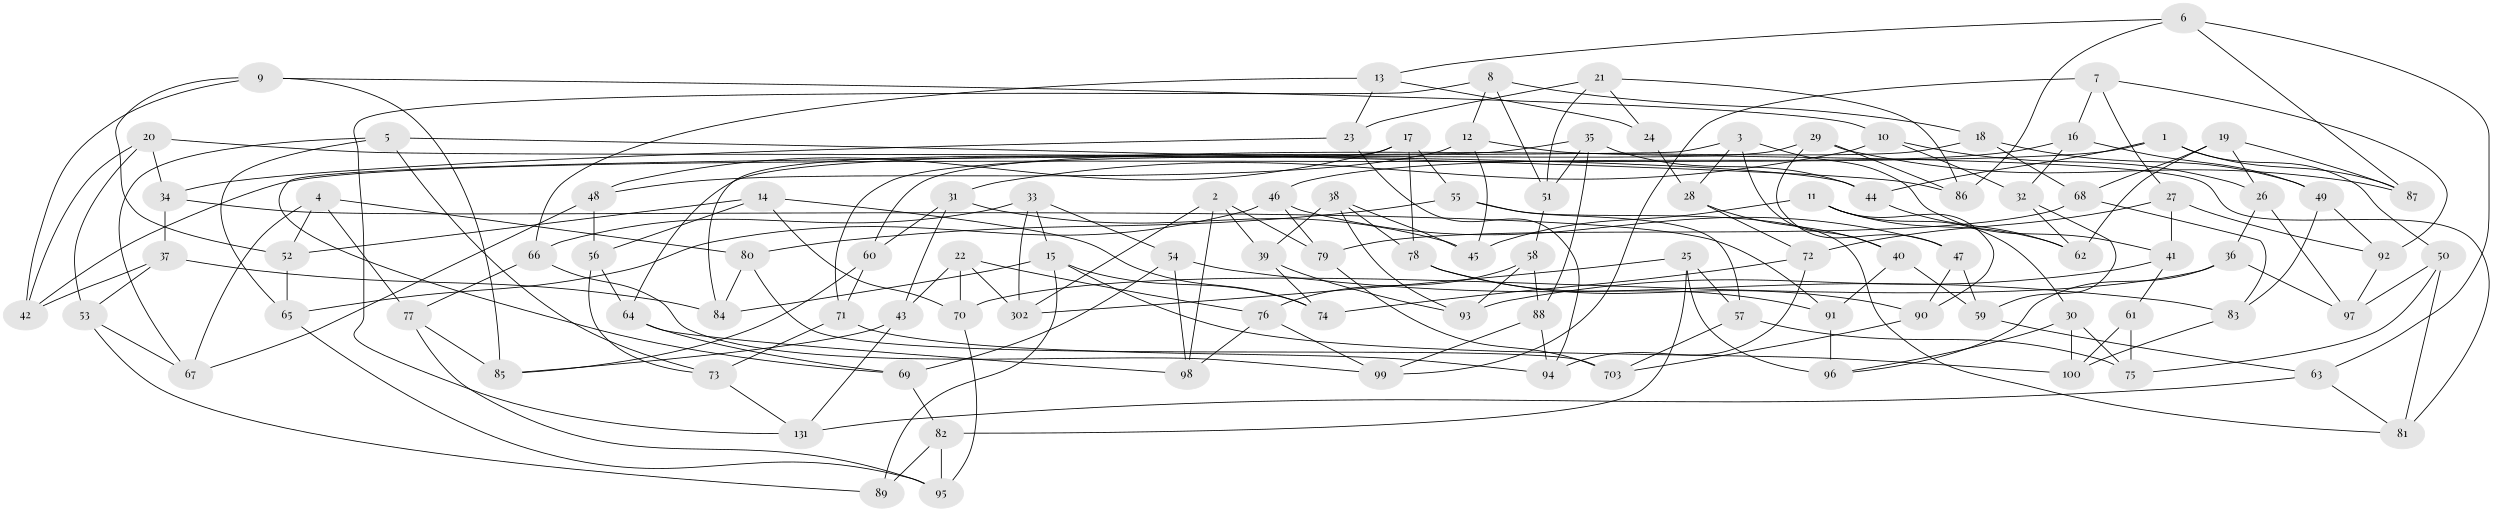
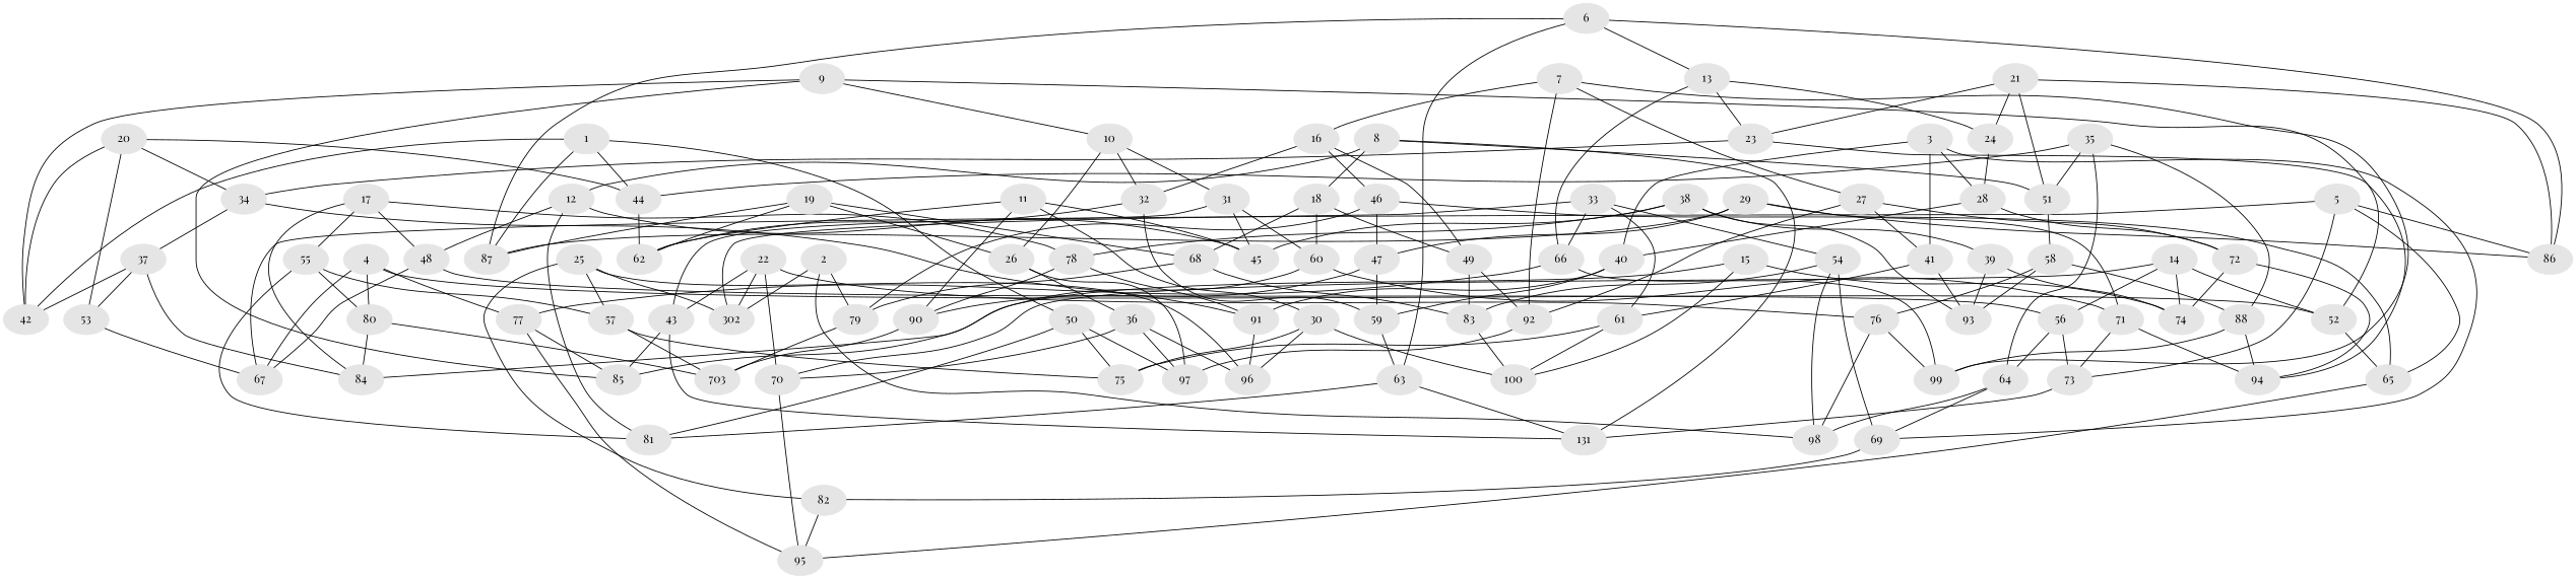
  graph {
    fontname="Playfair Display"
    node [color=gray90 fontname="Playfair Display" style=filled]
    edge [fontname="Playfair Display"]
    1
    42
    44
    50
    87
    62
    81
    97
    75
    2
    39
    79
    98
    n14 [label=302]
    74
    93
    n17 [label=703]
    3
    28
    40
    41
    69
    72
    59
    91
    61
    82
    4
    52
    67
    77
    80
    65
    85
    95
    84
    5
    73
    86
    n40 [label=131]
    6
    13
    63
    23
    24
    66
    7
    16
    27
    92
    99
    32
    46
    49
    8
    12
    18
    51
    45
    48
    60
    68
    58
    9
    10
    26
    31
    36
    43
    11
    30
    90
    100
    96
    56
    34
    94
    14
    70
    64
    15
-   89
    47
    83
    17
    55
    78
    57
    71
    19
    20
    53
    37
    21
    22
    76
    25
    29
    33
    54
    35
    88
    38
    1 -- 42
    1 -- 44
    1 -- 50
    1 -- 87
    44 -- 62
    50 -- 81
    50 -- 97
    50 -- 75
-   2 -- 39
    2 -- 79
    2 -- 98
    2 -- n14
    39 -- 74
    39 -- 93
    79 -- n17
    3 -- 28
    3 -- 40
    3 -- 41
    3 -- 69
    28 -- 40
    28 -- 72
    40 -- 59
    40 -- 91
    41 -- 93
    41 -- 61
    69 -- 82
    72 -- 74
    72 -- 94
    59 -- 63
    91 -- 96
    61 -- 75
    61 -- 100
    82 -- 95
-   82 -- 89
    4 -- 52
    4 -- 67
    4 -- 77
    4 -- 80
    52 -- 65
    77 -- 85
    77 -- 95
    80 -- n17
    80 -- 84
    65 -- 95
    5 -- 67
    5 -- 65
    5 -- 73
    5 -- 86
    73 -- n40
    6 -- 87
    6 -- 86
    6 -- 13
    6 -- 63
    13 -- 23
    13 -- 24
    13 -- 66
    63 -- 81
    63 -- n40
    23 -- 34
    23 -- 94
    24 -- 28
    66 -- 77
    66 -- 99
    7 -- 16
    7 -- 27
    7 -- 92
    7 -- 99
    16 -- 32
    16 -- 46
    16 -- 49
    27 -- 41
    27 -- 72
    27 -- 92
    92 -- 97
    32 -- 62
    32 -- 59
    46 -- 79
    46 -- 65
    46 -- 47
    49 -- 92
    49 -- 83
    8 -- n40
    8 -- 12
    8 -- 18
    8 -- 51
    12 -- 81
    12 -- 45
    12 -- 48
    18 -- 49
    18 -- 60
    18 -- 68
    51 -- 58
    48 -- 67
    48 -- 56
    60 -- 85
    60 -- 71
    68 -- 79
    68 -- 83
    58 -- 93
    58 -- 76
    58 -- 88
    9 -- 42
    9 -- 52
    9 -- 85
    9 -- 10
    10 -- 32
    10 -- 26
    10 -- 31
    26 -- 97
    26 -- 36
    31 -- 45
    31 -- 60
    31 -- 43
    36 -- 97
    36 -- 96
    36 -- 70
    43 -- 85
    43 -- n40
    11 -- 62
    11 -- 45
    11 -- 30
    11 -- 90
    30 -- 75
    30 -- 100
    30 -- 96
    90 -- n17
    56 -- 73
    56 -- 64
    34 -- 91
    34 -- 37
    14 -- 74
    14 -- 52
    14 -- 56
    14 -- 70
    70 -- 95
    64 -- 98
    64 -- 69
    15 -- 74
    15 -- 84
    15 -- 100
-   15 -- 89
    47 -- 59
    47 -- 90
    83 -- 100
    17 -- 84
    17 -- 48
    17 -- 55
    17 -- 78
    55 -- 81
    55 -- 80
    55 -- 57
    78 -- 91
    78 -- 90
    57 -- 75
    57 -- n17
    71 -- 73
    71 -- 94
    19 -- 87
    19 -- 62
    19 -- 68
    19 -- 26
    20 -- 42
    20 -- 44
    20 -- 34
    20 -- 53
    53 -- 67
-   53 -- 89
    37 -- 42
    37 -- 84
    37 -- 53
    21 -- 86
    21 -- 23
    21 -- 24
    21 -- 51
    22 -- n14
    22 -- 43
    22 -- 70
    22 -- 76
    76 -- 98
    76 -- 99
    25 -- n14
    25 -- 82
    25 -- 96
    25 -- 57
    29 -- 87
    29 -- 86
    29 -- 47
    29 -- 71
    33 -- n14
-   33 -- 15
+   33 -- 61
    33 -- 66
    33 -- 54
    54 -- 98
    54 -- 69
    54 -- 83
    35 -- 44
    35 -- 51
    35 -- 64
    35 -- 88
    88 -- 99
    88 -- 94
    38 -- 39
    38 -- 93
    38 -- 45
    38 -- 78
  }
